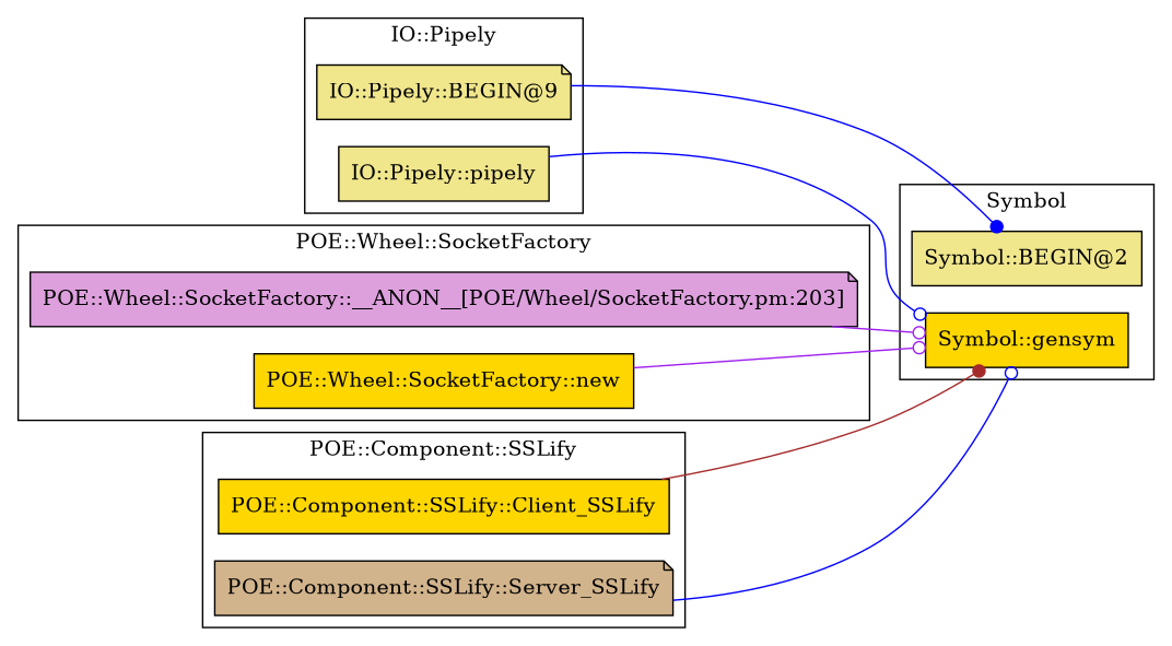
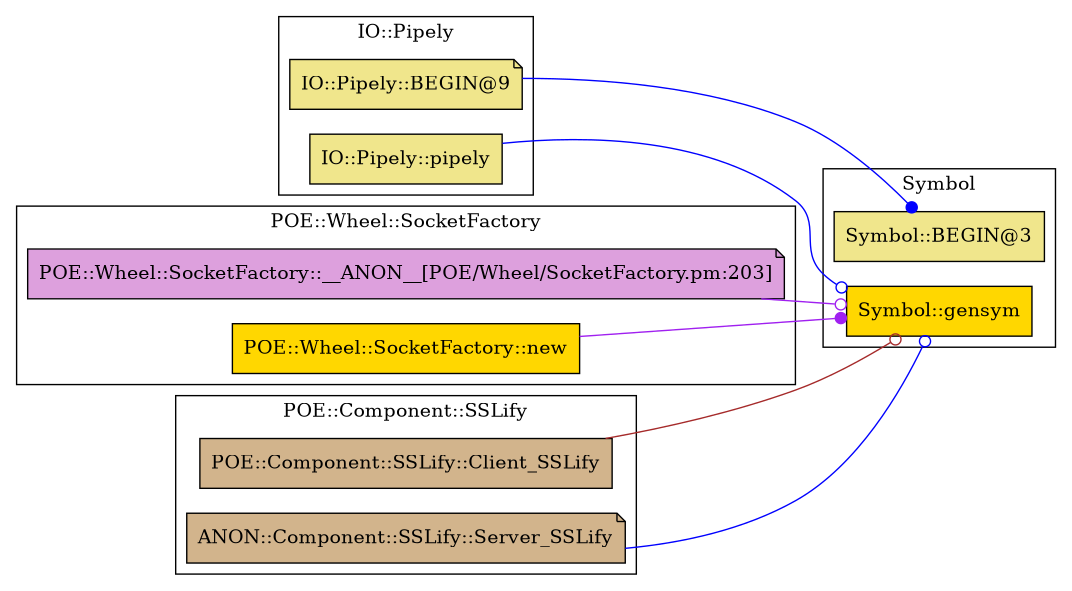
  digraph {
    rankdir=LR
    node [fillcolor=khaki shape=box style=filled]
    edge [arrowhead=odot color=blue]
    "Symbol::gensym" [fillcolor=gold]
-   "Symbol::BEGIN@3" [label="Symbol::BEGIN@2"]
+   "Symbol::BEGIN@3"
    "IO::Pipely::pipely"
    "IO::Pipely::BEGIN@9" [shape=note]
    "POE::Wheel::SocketFactory::__ANON__[POE/Wheel/SocketFactory.pm:203]" [fillcolor=plum shape=note]
    "POE::Wheel::SocketFactory::new" [fillcolor=gold]
-   "POE::Component::SSLify::Client_SSLify" [fillcolor=gold]
-   "POE::Component::SSLify::Server_SSLify" [fillcolor=tan shape=note]
+   "POE::Component::SSLify::Client_SSLify" [fillcolor=tan]
+   "POE::Component::SSLify::Server_SSLify" [fillcolor=tan shape=note label="ANON::Component::SSLify::Server_SSLify"]
    subgraph cluster_1 {
      label=Symbol
      "Symbol::gensym"
      "Symbol::BEGIN@3"
    }
    subgraph cluster_2 {
      label="IO::Pipely"
      "IO::Pipely::pipely"
      "IO::Pipely::BEGIN@9"
    }
    subgraph cluster_3 {
      label="POE::Wheel::SocketFactory"
      "POE::Wheel::SocketFactory::__ANON__[POE/Wheel/SocketFactory.pm:203]"
      "POE::Wheel::SocketFactory::new"
    }
    subgraph cluster_4 {
      label="POE::Component::SSLify"
      "POE::Component::SSLify::Client_SSLify"
      "POE::Component::SSLify::Server_SSLify"
    }
    "IO::Pipely::pipely" -> "Symbol::gensym"
    "IO::Pipely::BEGIN@9" -> "Symbol::BEGIN@3" [arrowhead=dot]
    "POE::Wheel::SocketFactory::__ANON__[POE/Wheel/SocketFactory.pm:203]" -> "Symbol::gensym" [color=purple]
-   "POE::Wheel::SocketFactory::new" -> "Symbol::gensym" [color=purple]
-   "POE::Component::SSLify::Client_SSLify" -> "Symbol::gensym" [arrowhead=dot color=brown]
+   "POE::Wheel::SocketFactory::new" -> "Symbol::gensym" [arrowhead=dot color=purple]
+   "POE::Component::SSLify::Client_SSLify" -> "Symbol::gensym" [color=brown]
    "POE::Component::SSLify::Server_SSLify" -> "Symbol::gensym"
  }
